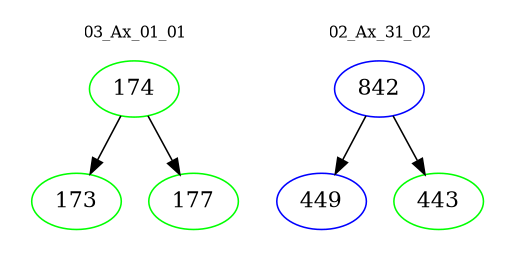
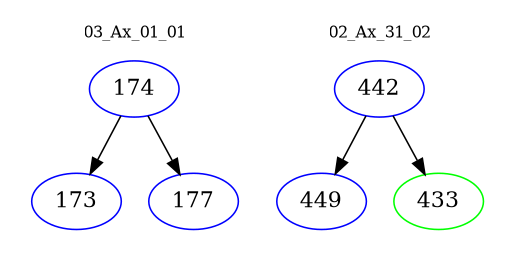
  digraph {
    node [color=blue]
    edge [color=black]
-   n1 [color=green label=174]
-   n2 [color=green label=173]
-   n3 [color=green label=177]
-   n4 [label=842]
+   n1 [label=174]
+   n2 [label=173]
+   n3 [label=177]
+   n4 [label=442]
    n5 [label=449]
-   n6 [color=green label=443]
+   n6 [color=green label=433]
    subgraph cluster_1 {
      color=white
      fontsize=10
      label="03_Ax_01_01"
      n1
      n2
      n3
    }
    subgraph cluster_2 {
      color=white
      fontsize=10
      label="02_Ax_31_02"
      n4
      n5
      n6
    }
    n1 -> n2
    n1 -> n3
    n4 -> n5
    n4 -> n6
  }
